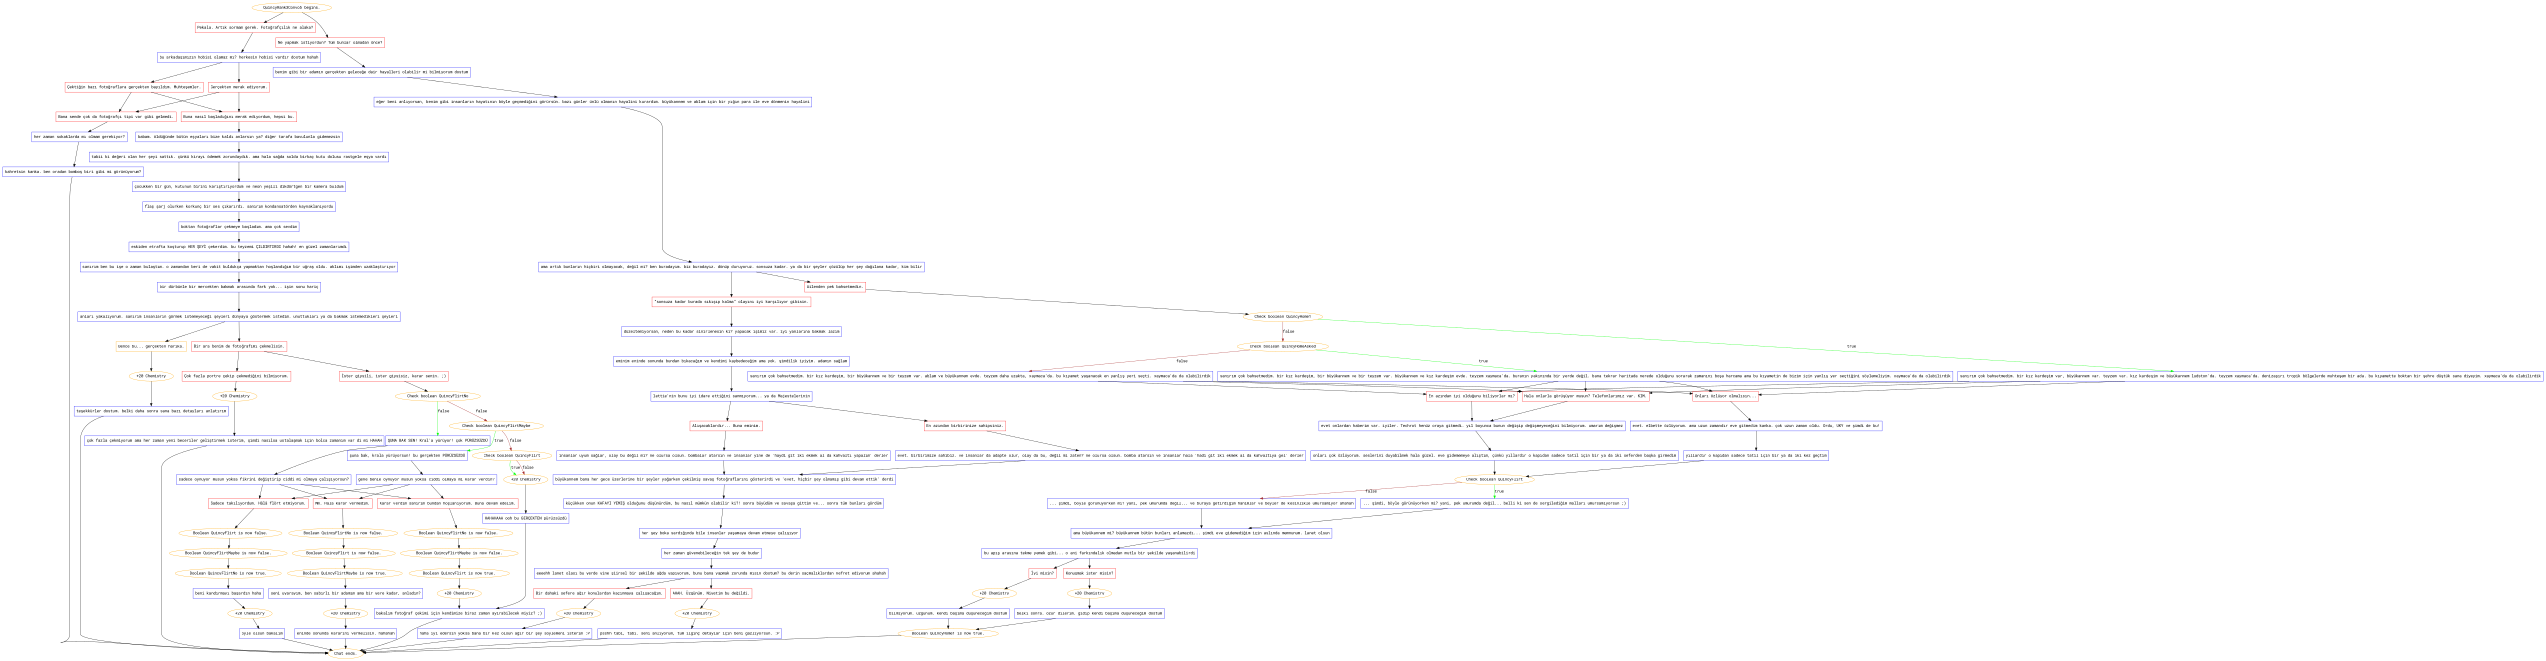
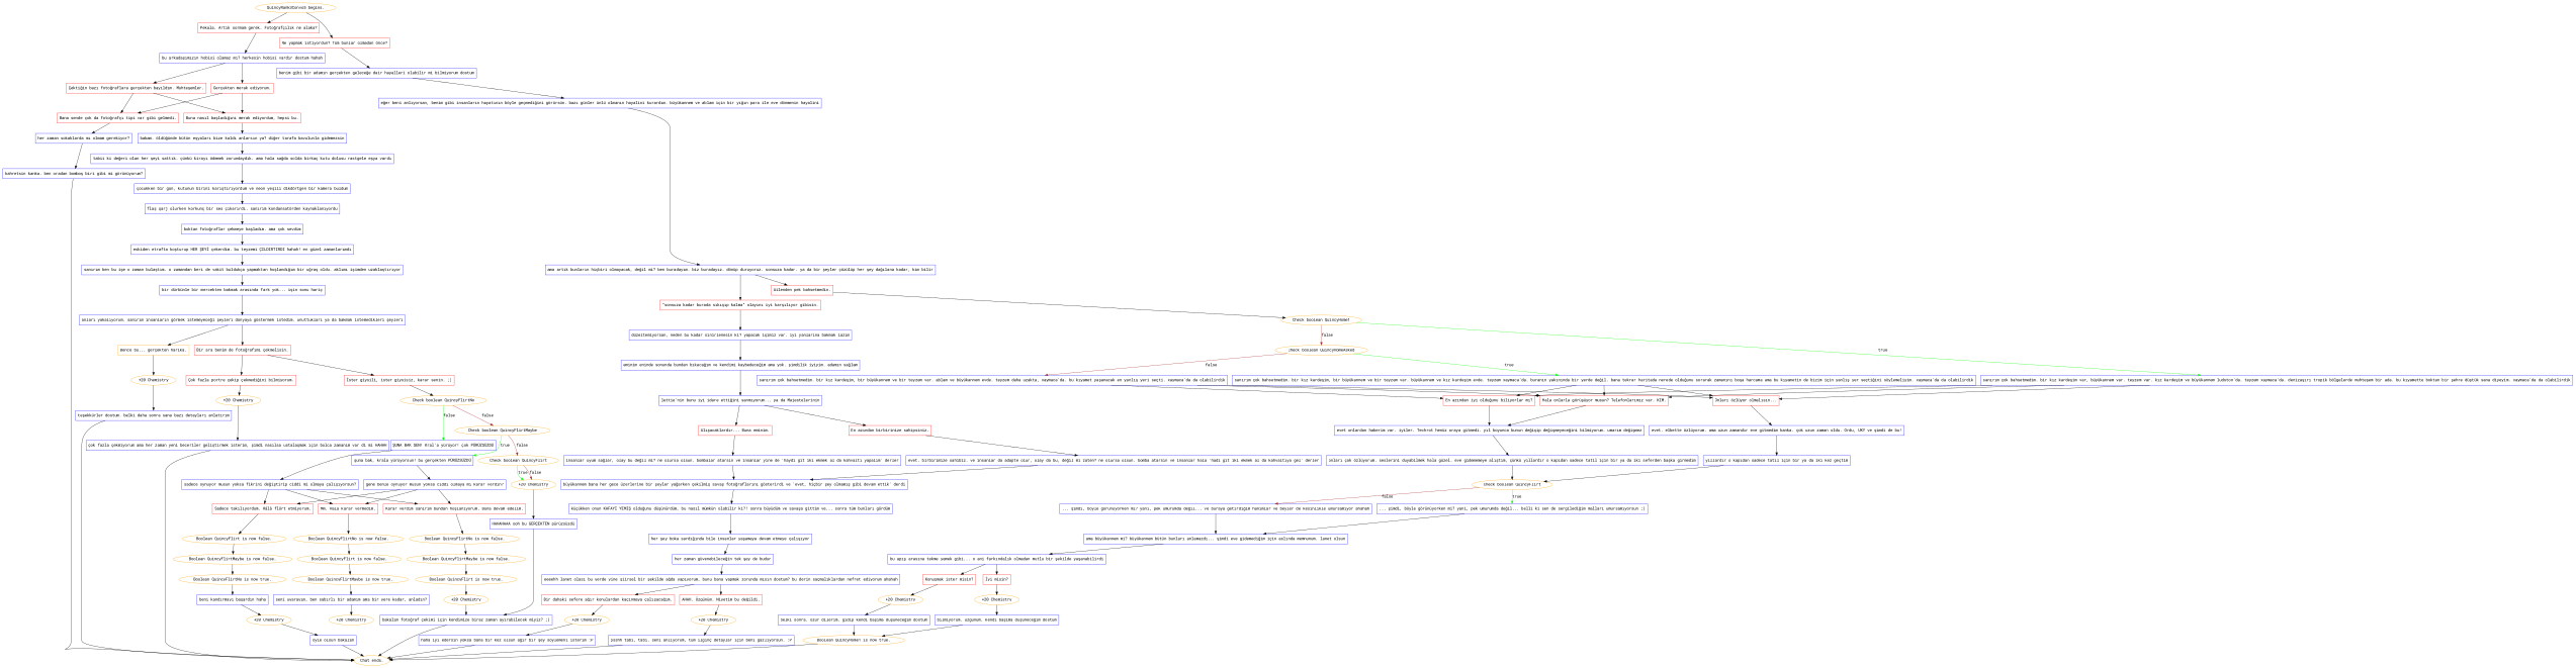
  digraph {
    fontname="Roboto Mono"
    node [color=blue fontname="Roboto Mono" shape=box]
    edge [fontname="Roboto Mono"]
    "QuincyRank3Convo5 begins." [color=orange shape=""]
    n2 [color=red label="Pekala. Artık sormam gerek. Fotoğrafçılık ne alaka?"]
    n3 [color=red label="Ne yapmak istiyordun? Tüm bunlar olmadan önce?"]
    n4 [label="bu arkadaşımızın hobisi olamaz mı? herkesin hobisi vardır dostum hahah"]
    n5 [label="benim gibi bir adamın gerçekten geleceğe dair hayalleri olabilir mi bilmiyorum dostum"]
    n6 [color=red label="Çektiğin bazı fotoğraflara gerçekten bayıldım. Muhteşemler."]
    n7 [color=red label="Gerçekten merak ediyorum."]
    n8 [label="eğer beni anlıyorsan, benim gibi insanların hayatının böyle geçmediğini görürsün. bazı günler ünlü olmanın hayalini kurardım. büyükannem ve ablam için bir yığın para ile eve dönmenin hayalini"]
    n9 [color=red label="Buna nasıl başladığını merak ediyordum, hepsi bu."]
    n10 [color=red label="Bana sende çok da fotoğrafçı tipi var gibi gelmedi."]
    n11 [label="ama artık bunların hiçbiri olmayacak, değil mi? ben buradayım. biz buradayız. dönüp duruyoruz. sonsuza kadar. ya da bir şeyler çözülüp her şey dağılana kadar, kim bilir"]
    n12 [label="babam. öldüğünde bütün eşyaları bize kaldı anlarsın ya? diğer tarafa bavulunla gidemezsin"]
    n13 [label="her zaman sokaklarda mı olmam gerekiyor?"]
    n14 [color=red label="“sonsuza kadar burada sıkışıp kalma” olayını iyi karşılıyor gibisin."]
    n15 [color=red label="Ailenden pek bahsetmedin."]
    n16 [label="tabii ki değeri olan her şeyi sattık. çünkü kirayı ödemek zorundaydık. ama hala sağda solda birkaç kutu dolusu rastgele eşya vardı"]
    n17 [label="kahretsin kanka. ben oradan bomboş biri gibi mi görünüyorum?"]
    n18 [label="düzeltemiyorsan, neden bu kadar sinirlenesin ki? yapacak işimiz var. iyi yanlarına bakmak lazım"]
    n19 [color=orange label="Check boolean QuincyHome1" shape=""]
    n20 [label="çocukken bir gün, kutunun birini karıştırıyordum ve neon yeşili dikdörtgen bir kamera buldum"]
    "Chat ends." [color=orange shape=""]
    n22 [label="eminim eninde sonunda bundan bıkacağım ve kendimi kaybedeceğim ama yok. şimdilik iyiyim. adamın sağlam"]
    n23 [label="sanırım çok bahsetmedim. bir kız kardeşim var, büyükannem var. teyzem var. kız kardeşim ve büyükannem ludston'da. teyzem xaymaca'da. denizaşırı tropik bölgelerde muhteşem bir ada. bu kıyamette boktan bir şehre düştük sana diyeyim. xaymaca'da da olabilirdik"]
    n24 [color=orange label="Check boolean QuincyHomeAsked" shape=""]
    n25 [label="flaş şarj olurken korkunç bir ses çıkarırdı. sanırım kondansatörden kaynaklanıyordu"]
    n26 [label="lettie'nin bunu iyi idare ettiğini sanmıyorum... ya da Majestelerinin"]
    n27 [color=red label="Hala onlarla görüşüyor musun? Telefonlarımız var. KIM."]
    n28 [color=red label="En azından iyi olduğunu biliyorlar mı?"]
    n29 [color=red label="Onları özlüyor olmalısın..."]
    n30 [label="sanırım çok bahsetmedim. bir kız kardeşim, bir büyükannem ve bir teyzem var. büyükannem ve kız kardeşim evde. teyzem xaymaca'da. buranın yakınında bir yerde değil. bana tekrar haritada nerede olduğunu sorarak zamanını boşa harcama ama bu kıyametin de bizim için yanlış yer seçtiğini söylemeliyim. xaymaca'da da olabilirdik"]
    n31 [label="sanırım çok bahsetmedim. bir kız kardeşim, bir büyükannem ve bir teyzem var. ablam ve büyükannem evde. teyzem daha uzakta, xaymaca'da. bu kıyamet yaşanacak en yanlış yeri seçti. xaymaca'da da olabilirdik"]
    n32 [label="boktan fotoğraflar çekmeye başladım. ama çok sevdim"]
    n33 [color=red label="En azından birbirinize sahipsiniz."]
    n34 [color=red label="Alışacaklardır... Buna eminim."]
    n35 [label="evet onlardan haberim var. iyiler. Techrot henüz oraya gitmedi. yıl boyunca bunun değişip değişmeyeceğini bilmiyorum. umarım değişmez"]
    n36 [label="evet. elbette özlüyorum. ama uzun zamandır eve gitmedim kanka. çok uzun zaman oldu. Ordu, UKY ve şimdi de bu!"]
    n37 [label="eskiden etrafta koşturup HER ŞEYİ çekerdim. bu teyzemi ÇILDIRTIRDI hahah! en güzel zamanlarımdı"]
    n38 [label="evet. birbirimize sahibiz. ve insanlar da adapte olur, olay da bu, değil mi zaten? ne olursa olsun. bomba atarsın ve insanlar hala 'hadi git iki ekmek al da kahvaltıya gel' derler"]
    n39 [label="insanlar uyum sağlar, olay bu değil mi? ne olursa olsun. bombalar atarsın ve insanlar yine de 'haydi git iki ekmek al da kahvaltı yapalım' derler"]
    n40 [label="onları çok özlüyorum. seslerini duyabilmek hala güzel. eve gidememeye alıştım, çünkü yıllardır o kapıdan sadece tatil için bir ya da iki seferden başka girmedim"]
    n41 [label="yıllardır o kapıdan sadece tatil için bir ya da iki kez geçtim"]
    n42 [label="sanırım ben bu işe o zaman bulaştım. o zamandan beri de vakit buldukça yapmaktan hoşlandığım bir uğraş oldu. aklımı işimden uzaklaştırıyor"]
    n43 [label="büyükannem bana her gece üzerlerine bir şeyler yağarken çekilmiş savaş fotoğraflarını gösterirdi ve 'evet, hiçbir şey olmamış gibi devam ettik' derdi"]
    n44 [color=orange label="Check boolean QuincyFlirt" shape=""]
    n45 [label="bir dürbünle bir mercekten bakmak arasında fark yok... işin sonu hariç"]
    n46 [label="küçükken onun KAFAYI YEMİŞ olduğunu düşünürdüm, bu nasıl mümkün olabilir ki?! sonra büyüdüm ve savaşa gittim ve... sonra tüm bunları gördüm"]
    n47 [label="... şimdi, böyle görünüyorken mi? yani, pek umurumda değil... belli ki sen de sergilediğim malları umursamıyorsun ;)"]
    n48 [label="... şimdi, böyle görünüyorken mi? yani, pek umurumda değil... ve buraya getirdiğim hanımlar ve beyler de kesinlikle umursamıyor ahahah"]
    n49 [label="anları yakalıyorum. sanırım insanların görmek istemeyeceği şeyleri dünyaya göstermek istedim. unuttukları ya da bakmak istemedikleri şeyleri"]
    n50 [label="her şey boka sardığında bile insanlar yaşamaya devam etmeye çalışıyor"]
    n51 [label="ama büyükannem mi? büyükannem bütün bunları anlamazdı... şimdi eve gidemediğim için aslında memnunum. lanet olsun"]
    n52 [color=red label="Bir ara benim de fotoğrafımı çekmelisin."]
    n53 [color=orange label="Bence bu... gerçekten harika."]
    n54 [label="her zaman güvenebileceğin tek şey de budur"]
    n55 [label="bu apış arasına tekme yemek gibi... o ani farkındalık olmadan mutlu bir şekilde yaşanabilirdi"]
    n56 [color=red label="İster giysili, ister giysisiz, karar senin. ;)"]
    n57 [color=red label="Çok fazla portre çekip çekmediğini bilmiyorum."]
    n58 [color=orange label="+20 Chemistry" shape=""]
    n59 [label="eeeehh lanet olası bu yerde yine şiirsel bir şekilde ağda yapıyorum, bunu bana yapmak zorunda mısın dostum? bu derin saçmalıklardan nefret ediyorum ahahah"]
    n60 [color=red label="İyi misin?"]
    n61 [color=red label="Konuşmak ister misin?"]
    n62 [color=orange label="Check boolean QuincyFlirtNo" shape=""]
    n63 [color=orange label="+20 Chemistry" shape=""]
    n64 [label="teşekkürler dostum. belki daha sonra sana bazı detayları anlatırım"]
    n65 [color=red label="AHAH. Üzgünüm. Niyetim bu değildi."]
    n66 [color=red label="Bir dahaki sefere ağır konulardan kaçınmaya çalışacağım."]
    n67 [color=orange label="+20 Chemistry" shape=""]
    n68 [color=orange label="+20 Chemistry" shape=""]
    n69 [label="ŞUNA BAK SEN! Kral'a yürüyor! çok PÜRÜZSÜZDÜ"]
    n70 [color=orange label="Check boolean QuincyFlirtMaybe" shape=""]
    n71 [label="çok fazla çekmiyorum ama her zaman yeni beceriler geliştirmek isterim, şimdi nasılsa ustalaşmak için bolca zamanım var di mi HAHAH"]
    n72 [color=orange label="+20 Chemistry" shape=""]
    n73 [color=orange label="+20 Chemistry" shape=""]
    n74 [label="bilmiyorum. üzgünüm. kendi başıma düşüneceğim dostum"]
    n75 [label="belki sonra. özür dilerim. gidip kendi başıma düşüneceğim dostum"]
    n76 [label="sadece oynuyor musun yoksa fikrini değiştirip ciddi mi olmaya çalışıyorsun?"]
    n77 [label="şuna bak, krala yürüyorsun! bu gerçekten PÜRÜZSÜZDÜ"]
    n78 [color=orange label="Check boolean QuincyFlirt" shape=""]
    n79 [label="psshh tabi, tabi. seni anlıyorum, tüm ilginç detaylar için beni gazlıyorsun. :P"]
    n80 [label="haha iyi edersin yoksa bana bir kez olsun ağır bir şey söylemeni isterim :P"]
    n81 [color=orange label="Boolean QuincyHome1 is now true." shape=""]
    n82 [color=red label="Karar verdim sanırım bundan hoşlanıyorum. Buna devam edelim."]
    n83 [color=red label="Mm. Hala karar vermedim."]
    n84 [color=red label="Sadece takılıyordum. Hâlâ flört etmiyorum."]
    n85 [label="gene benle oynuyor musun yoksa ciddi olmaya mı karar verdin?"]
    n86 [color=orange label="+20 Chemistry" shape=""]
    n87 [color=orange label="Boolean QuincyFlirtNo is now false." shape=""]
    n88 [color=orange label="Boolean QuincyFlirtNo is now false." shape=""]
    n89 [color=orange label="Boolean QuincyFlirt is now false." shape=""]
    n90 [label="HAHAHAAA ooh bu GERÇEKTEN pürüzsüzdü"]
    n91 [color=orange label="Boolean QuincyFlirtMaybe is now false." shape=""]
    n92 [color=orange label="Boolean QuincyFlirt is now false." shape=""]
    n93 [color=orange label="Boolean QuincyFlirtMaybe is now false." shape=""]
    n94 [label="bakalım fotoğraf çekimi için kendimize biraz zaman ayırabilecek miyiz? ;)"]
    n95 [color=orange label="Boolean QuincyFlirt is now true." shape=""]
    n96 [color=orange label="Boolean QuincyFlirtMaybe is now true." shape=""]
    n97 [color=orange label="Boolean QuincyFlirtNo is now true." shape=""]
    n98 [color=orange label="+20 Chemistry" shape=""]
    n99 [label="seni uyarayım, ben sabırlı bir adamım ama bir yere kadar, anladın?"]
    n100 [label="beni kandırmayı başardın haha"]
    n101 [color=orange label="+20 Chemistry" shape=""]
    n102 [color=orange label="+20 Chemistry" shape=""]
-   n103 [label="eninde sonunda kararını vermelisin. hahahah"]
    n104 [label="öyle olsun bakalım"]
    "QuincyRank3Convo5 begins." -> n2
    "QuincyRank3Convo5 begins." -> n3
    n2 -> n4
    n3 -> n5
    n4 -> n6
    n4 -> n7
    n5 -> n8
    n6 -> n9
    n6 -> n10
    n7 -> n9
    n7 -> n10
    n8 -> n11
    n9 -> n12
    n10 -> n13
    n11 -> n14
    n11 -> n15
    n12 -> n16
    n13 -> n17
    n14 -> n18
    n15 -> n19
    n16 -> n20
    n17 -> "Chat ends."
    n18 -> n22
    n19 -> n23 [color=green label=true]
    n19 -> n24 [color=brown label=false]
    n20 -> n25
    n22 -> n26
    n23 -> n27
    n23 -> n28
    n23 -> n29
    n24 -> n30 [color=green label=true]
    n24 -> n31 [color=brown label=false]
    n25 -> n32
    n26 -> n33
    n26 -> n34
    n27 -> n35
    n28 -> n35
    n29 -> n36
    n30 -> n27
    n30 -> n28
    n30 -> n29
    n31 -> n27
    n31 -> n28
    n31 -> n29
    n32 -> n37
    n33 -> n38
    n34 -> n39
    n35 -> n40
    n36 -> n41
    n37 -> n42
    n38 -> n43
    n39 -> n43
    n40 -> n44
    n41 -> n44
    n42 -> n45
    n43 -> n46
    n44 -> n47 [color=green label=true]
    n44 -> n48 [color=brown label=false]
    n45 -> n49
    n46 -> n50
    n47 -> n51
    n48 -> n51
    n49 -> n52
    n49 -> n53
    n50 -> n54
    n51 -> n55
    n52 -> n56
    n52 -> n57
    n53 -> n58
    n54 -> n59
    n55 -> n60
    n55 -> n61
    n56 -> n62
    n57 -> n63
    n58 -> n64
    n59 -> n65
    n59 -> n66
    n60 -> n67
    n61 -> n68
    n62 -> n69 [color=green label=false]
    n62 -> n70 [color=brown label=false]
    n63 -> n71
    n64 -> "Chat ends."
    n65 -> n72
    n66 -> n73
    n67 -> n74
    n68 -> n75
    n69 -> n76
    n70 -> n77 [color=green label=true]
    n70 -> n78 [color=brown label=false]
    n71 -> "Chat ends."
    n72 -> n79
    n73 -> n80
    n74 -> n81
    n75 -> n81
    n76 -> n82
    n76 -> n83
    n76 -> n84
    n77 -> n85
    n78 -> n86 [color=green label=true]
    n78 -> n86 [color=brown label=false]
    n79 -> "Chat ends."
    n80 -> "Chat ends."
    n81 -> "Chat ends."
    n82 -> n87
    n83 -> n88
    n84 -> n89
    n85 -> n82
    n85 -> n83
    n85 -> n84
    n86 -> n90
    n87 -> n91
    n88 -> n92
    n89 -> n93
    n90 -> n94
    n91 -> n95
    n92 -> n96
    n93 -> n97
    n94 -> "Chat ends."
    n95 -> n98
    n96 -> n99
    n97 -> n100
    n98 -> n94
    n99 -> n101
    n100 -> n102
-   n101 -> n103
    n102 -> n104
-   n103 -> "Chat ends."
    n104 -> "Chat ends."
  }
